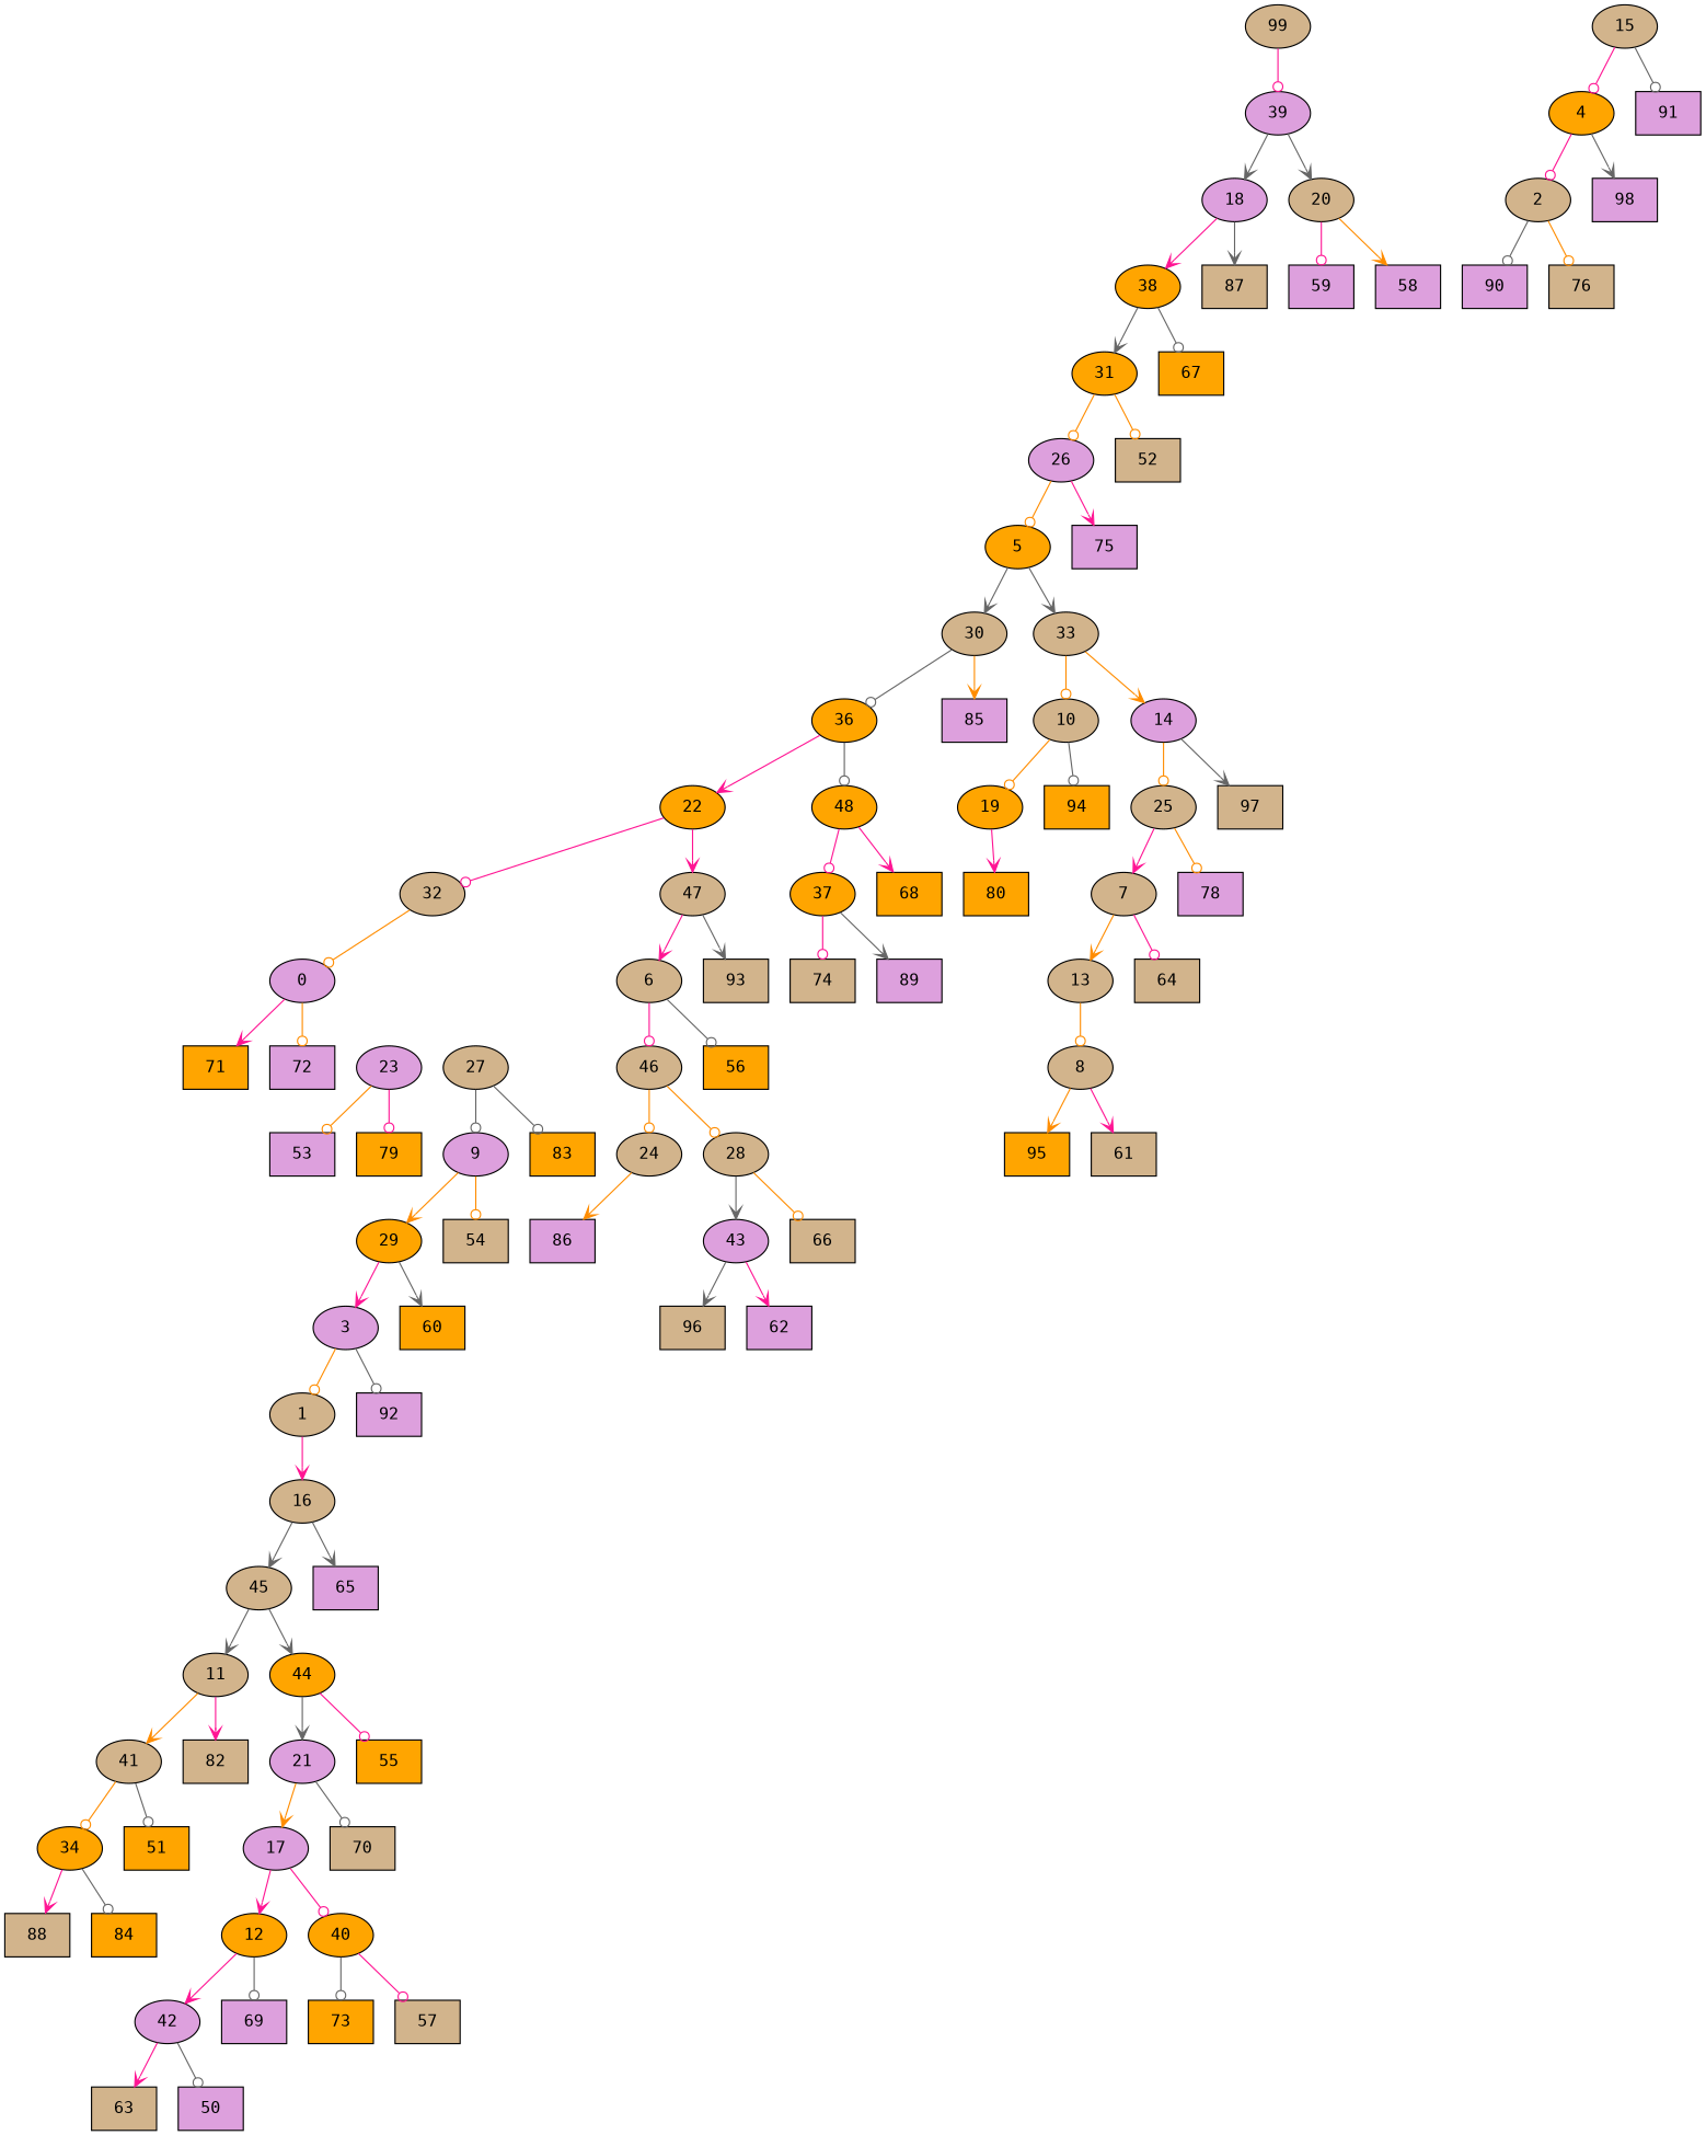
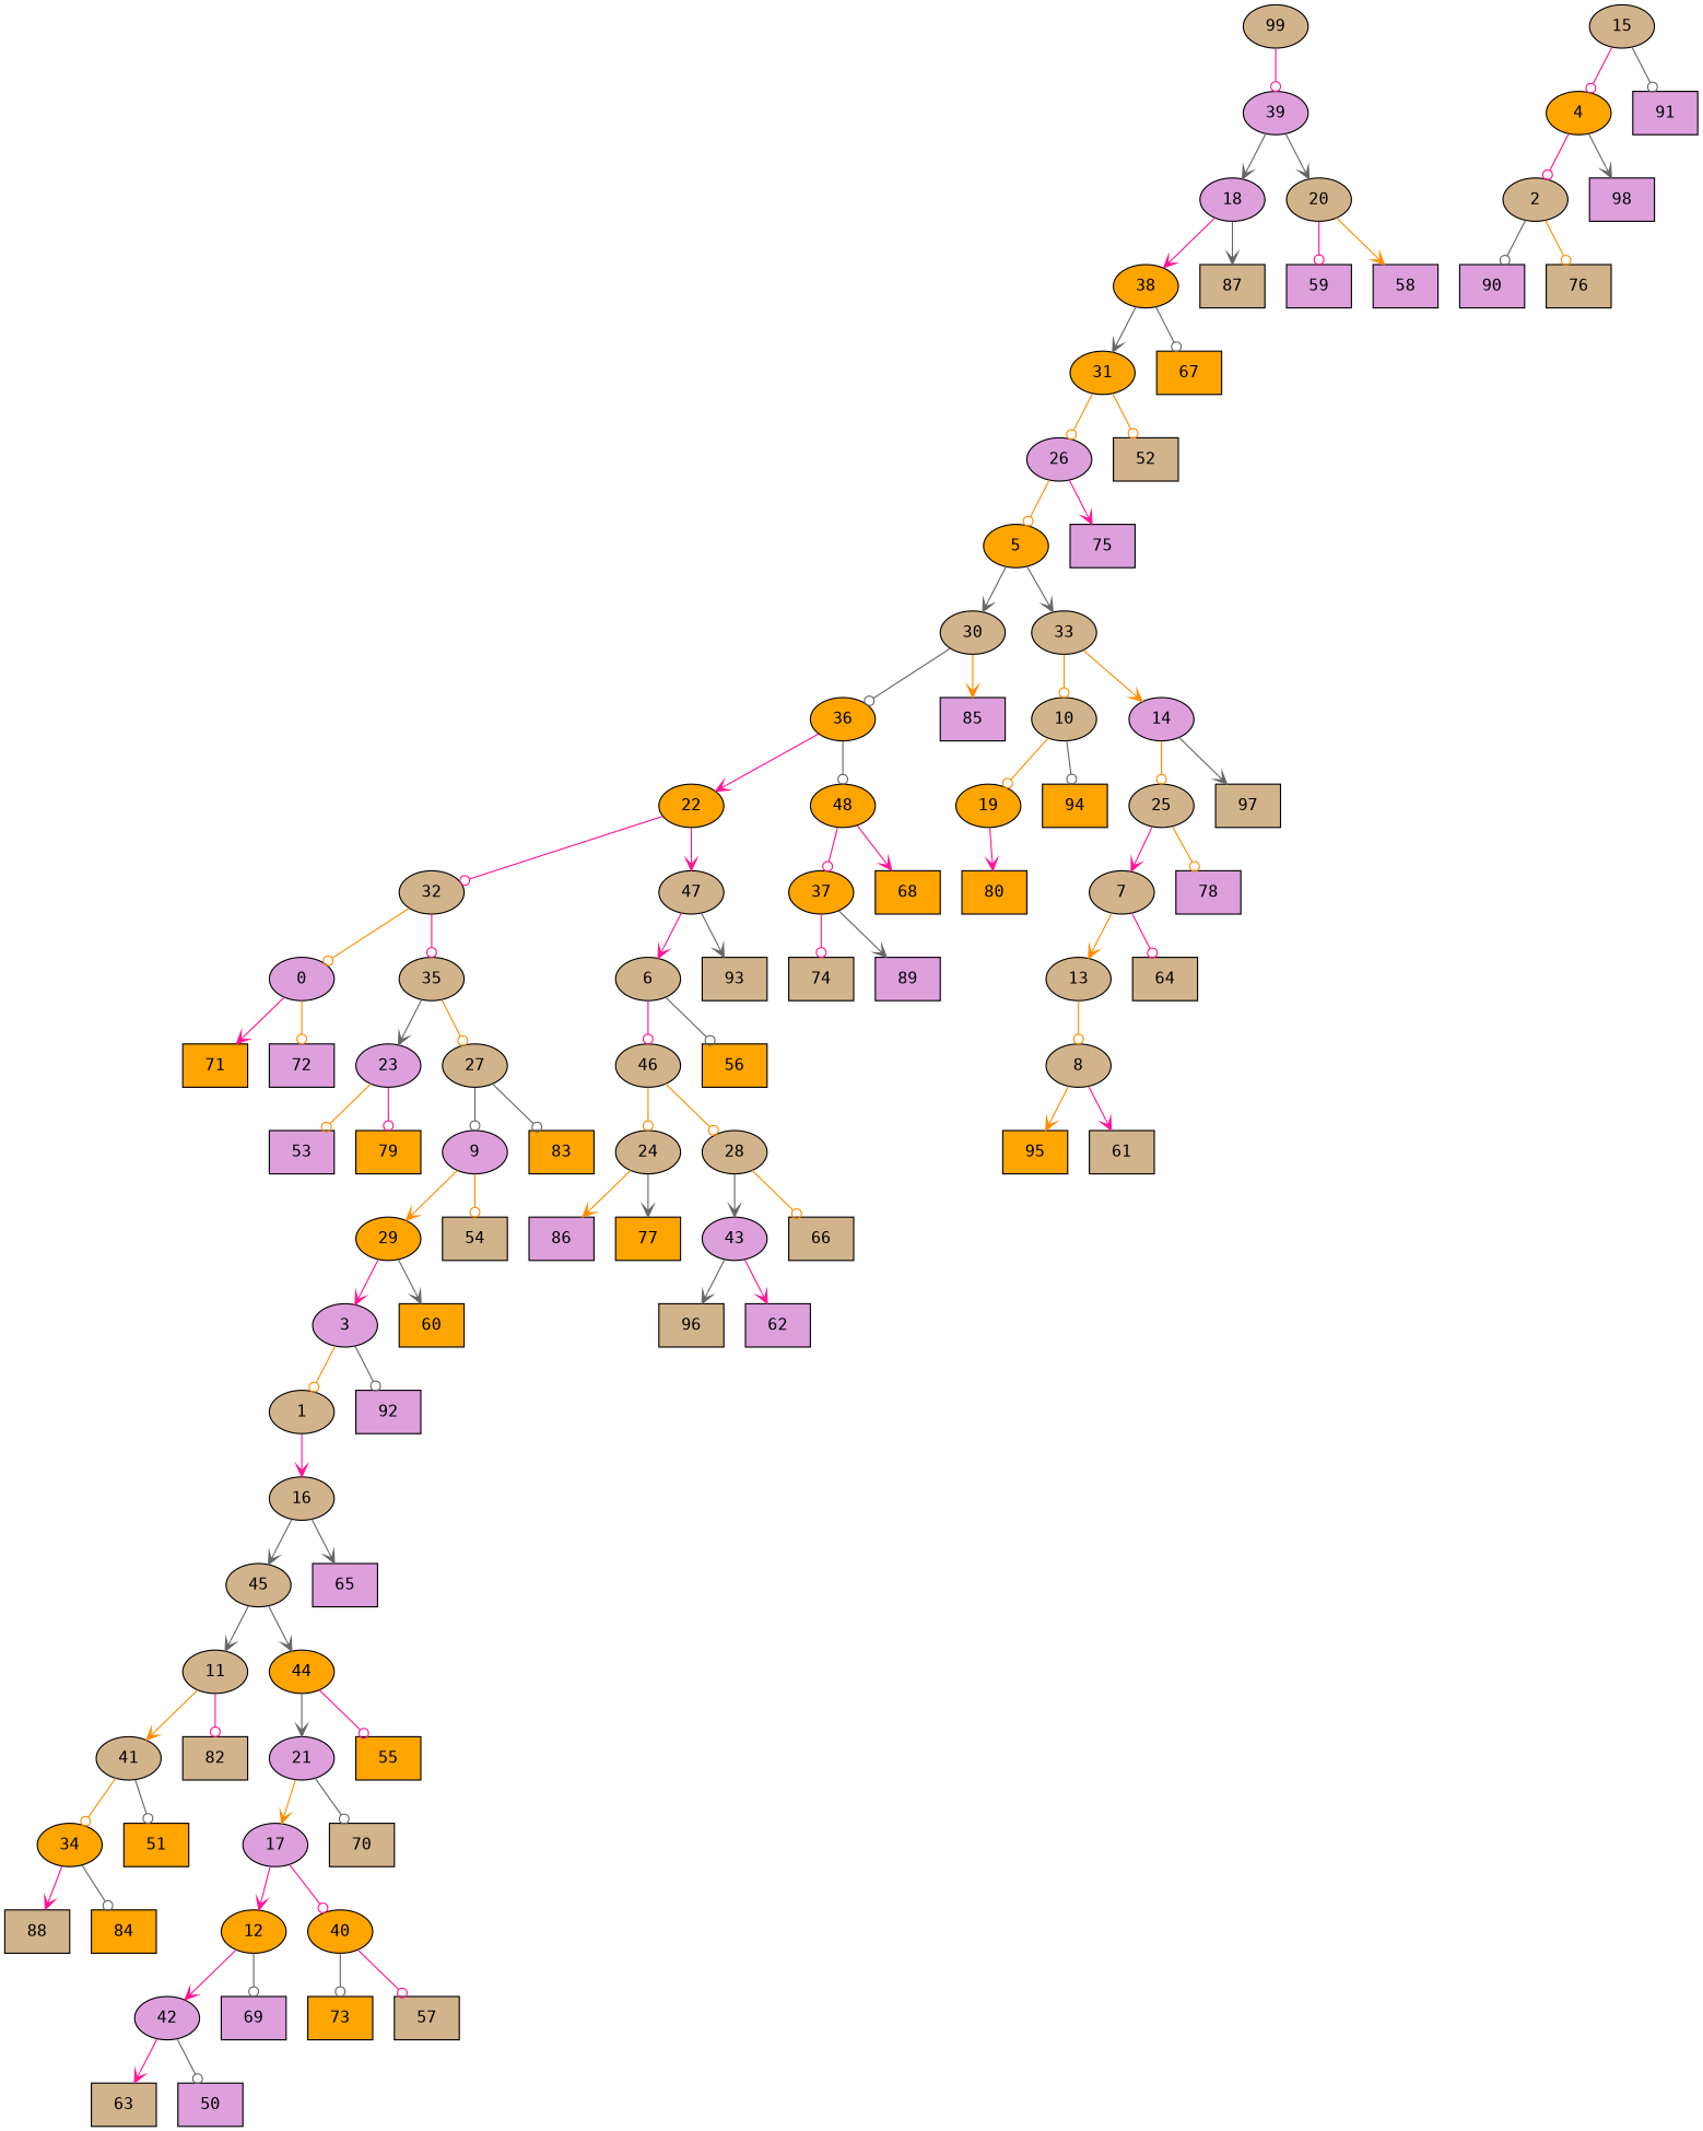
  digraph {
    fontname="DejaVu Sans Mono"
    node [fillcolor=tan fontname="DejaVu Sans Mono" style=filled]
    edge [arrowhead=odot color=gray40 fontname="DejaVu Sans Mono"]
    n1 [fillcolor=plum label=0]
    n2 [fillcolor=orange label=71 shape=box]
    n3 [fillcolor=plum label=72 shape=box]
    n4 [label=1]
    n5 [label=16]
    n6 [label=15]
    n7 [fillcolor=orange label=4]
    n8 [fillcolor=plum label=91 shape=box]
    n9 [label=45]
    n10 [fillcolor=plum label=65 shape=box]
    n11 [label=2]
    n12 [fillcolor=plum label=90 shape=box]
    n13 [label=76 shape=box]
    n14 [fillcolor=plum label=3]
    n15 [fillcolor=plum label=92 shape=box]
    n16 [fillcolor=plum label=98 shape=box]
    n17 [fillcolor=orange label=5]
    n18 [label=30]
    n19 [label=33]
    n20 [fillcolor=orange label=36]
    n21 [fillcolor=plum label=85 shape=box]
    n22 [label=10]
    n23 [fillcolor=plum label=14]
    n24 [label=6]
    n25 [label=46]
    n26 [fillcolor=orange label=56 shape=box]
    n27 [label=24]
    n28 [label=28]
    n29 [label=7]
    n30 [label=13]
    n31 [label=64 shape=box]
    n32 [label=8]
    n33 [fillcolor=orange label=95 shape=box]
    n34 [label=61 shape=box]
    n35 [fillcolor=plum label=9]
    n36 [fillcolor=orange label=29]
    n37 [label=54 shape=box]
    n38 [fillcolor=orange label=60 shape=box]
    n39 [fillcolor=orange label=19]
    n40 [fillcolor=orange label=94 shape=box]
    n41 [fillcolor=orange label=80 shape=box]
    n42 [label=11]
    n43 [label=41]
    n44 [label=82 shape=box]
    n45 [fillcolor=orange label=34]
    n46 [fillcolor=orange label=51 shape=box]
    n47 [fillcolor=orange label=12]
    n48 [fillcolor=plum label=42]
    n49 [fillcolor=plum label=69 shape=box]
    n50 [label=63 shape=box]
    n51 [fillcolor=plum label=50 shape=box]
    n52 [label=25]
    n53 [label=97 shape=box]
    n54 [fillcolor=plum label=78 shape=box]
    n55 [fillcolor=orange label=44]
    n56 [fillcolor=plum label=17]
    n57 [fillcolor=orange label=40]
    n58 [fillcolor=orange label=73 shape=box]
    n59 [label=57 shape=box]
    n60 [fillcolor=plum label=18]
    n61 [fillcolor=orange label=38]
    n62 [label=87 shape=box]
    n63 [fillcolor=orange label=31]
    n64 [fillcolor=orange label=67 shape=box]
    n65 [label=20]
    n66 [fillcolor=plum label=59 shape=box]
    n67 [fillcolor=plum label=58 shape=box]
    n68 [fillcolor=plum label=21]
    n69 [label=70 shape=box]
    n70 [fillcolor=orange label=22]
    n71 [label=32]
    n72 [label=47]
+   n73 [label=35]
    n74 [label=93 shape=box]
    n75 [fillcolor=plum label=23]
    n76 [fillcolor=plum label=53 shape=box]
    n77 [fillcolor=orange label=79 shape=box]
    n78 [fillcolor=plum label=86 shape=box]
+   n79 [fillcolor=orange label=77 shape=box]
    n80 [fillcolor=plum label=26]
    n81 [fillcolor=plum label=75 shape=box]
    n82 [label=27]
    n83 [fillcolor=orange label=83 shape=box]
    n84 [fillcolor=plum label=43]
    n85 [label=66 shape=box]
    n86 [label=96 shape=box]
    n87 [fillcolor=plum label=62 shape=box]
    n88 [fillcolor=orange label=48]
    n89 [label=52 shape=box]
    n90 [label=88 shape=box]
    n91 [fillcolor=orange label=84 shape=box]
    n92 [fillcolor=orange label=37]
    n93 [fillcolor=orange label=68 shape=box]
    n94 [label=74 shape=box]
    n95 [fillcolor=plum label=89 shape=box]
    n96 [fillcolor=plum label=39]
    n97 [fillcolor=orange label=55 shape=box]
    n98 [label=99]
    n1 -> n2 [arrowhead=vee color=deeppink]
    n1 -> n3 [color=darkorange]
    n4 -> n5 [arrowhead=vee color=deeppink]
    n5 -> n9 [arrowhead=vee]
    n5 -> n10 [arrowhead=vee]
    n6 -> n7 [color=deeppink]
    n6 -> n8
    n7 -> n11 [color=deeppink]
    n7 -> n16 [arrowhead=vee]
    n9 -> n42 [arrowhead=vee]
    n9 -> n55 [arrowhead=vee]
    n11 -> n12
    n11 -> n13 [color=darkorange]
    n14 -> n4 [color=darkorange]
    n14 -> n15
    n17 -> n18 [arrowhead=vee]
    n17 -> n19 [arrowhead=vee]
    n18 -> n20
    n18 -> n21 [arrowhead=vee color=darkorange]
    n19 -> n22 [color=darkorange]
    n19 -> n23 [arrowhead=vee color=darkorange]
    n20 -> n70 [arrowhead=vee color=deeppink]
    n20 -> n88
    n22 -> n39 [color=darkorange]
    n22 -> n40
    n23 -> n52 [color=darkorange]
    n23 -> n53 [arrowhead=vee]
    n24 -> n25 [color=deeppink]
    n24 -> n26
    n25 -> n27 [color=darkorange]
    n25 -> n28 [color=darkorange]
    n27 -> n78 [arrowhead=vee color=darkorange]
+   n27 -> n79 [arrowhead=vee]
    n28 -> n84 [arrowhead=vee]
    n28 -> n85 [color=darkorange]
    n29 -> n30 [arrowhead=vee color=darkorange]
    n29 -> n31 [color=deeppink]
    n30 -> n32 [color=darkorange]
    n32 -> n33 [arrowhead=vee color=darkorange]
    n32 -> n34 [arrowhead=vee color=deeppink]
    n35 -> n36 [arrowhead=vee color=darkorange]
    n35 -> n37 [color=darkorange]
    n36 -> n14 [arrowhead=vee color=deeppink]
    n36 -> n38 [arrowhead=vee]
    n39 -> n41 [arrowhead=vee color=deeppink]
    n42 -> n43 [arrowhead=vee color=darkorange]
-   n42 -> n44 [arrowhead=vee color=deeppink]
+   n42 -> n44 [color=deeppink]
    n43 -> n45 [color=darkorange]
    n43 -> n46
    n45 -> n90 [arrowhead=vee color=deeppink]
    n45 -> n91
    n47 -> n48 [arrowhead=vee color=deeppink]
    n47 -> n49
    n48 -> n50 [arrowhead=vee color=deeppink]
    n48 -> n51
    n52 -> n29 [arrowhead=vee color=deeppink]
    n52 -> n54 [color=darkorange]
    n55 -> n68 [arrowhead=vee]
    n55 -> n97 [color=deeppink]
    n56 -> n47 [arrowhead=vee color=deeppink]
    n56 -> n57 [color=deeppink]
    n57 -> n58
    n57 -> n59 [color=deeppink]
    n60 -> n61 [arrowhead=vee color=deeppink]
    n60 -> n62 [arrowhead=vee]
    n61 -> n63 [arrowhead=vee]
    n61 -> n64
    n63 -> n80 [color=darkorange]
    n63 -> n89 [color=darkorange]
    n65 -> n66 [color=deeppink]
    n65 -> n67 [arrowhead=vee color=darkorange]
    n68 -> n56 [arrowhead=vee color=darkorange]
    n68 -> n69
    n70 -> n71 [color=deeppink]
    n70 -> n72 [arrowhead=vee color=deeppink]
    n71 -> n1 [color=darkorange]
+   n71 -> n73 [color=deeppink]
    n72 -> n24 [arrowhead=vee color=deeppink]
    n72 -> n74 [arrowhead=vee]
+   n73 -> n75 [arrowhead=vee]
+   n73 -> n82 [color=darkorange]
    n75 -> n76 [color=darkorange]
    n75 -> n77 [color=deeppink]
    n80 -> n17 [color=darkorange]
    n80 -> n81 [arrowhead=vee color=deeppink]
    n82 -> n35
    n82 -> n83
    n84 -> n86 [arrowhead=vee]
    n84 -> n87 [arrowhead=vee color=deeppink]
    n88 -> n92 [color=deeppink]
    n88 -> n93 [arrowhead=vee color=deeppink]
    n92 -> n94 [color=deeppink]
    n92 -> n95 [arrowhead=vee]
    n96 -> n60 [arrowhead=vee]
    n96 -> n65 [arrowhead=vee]
    n98 -> n96 [color=deeppink]
  }
